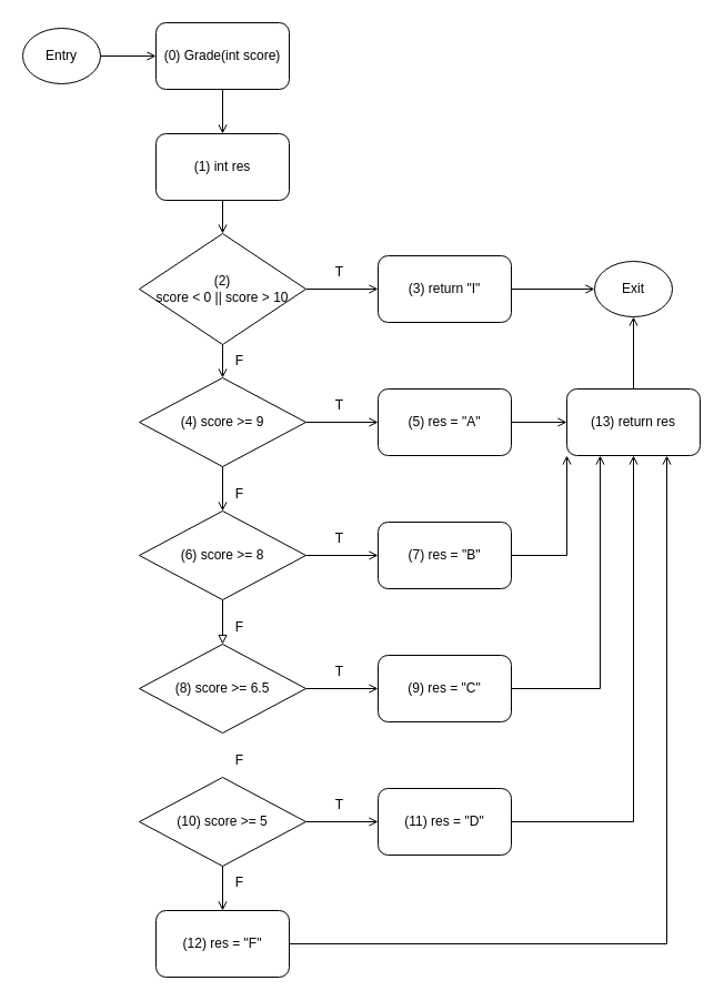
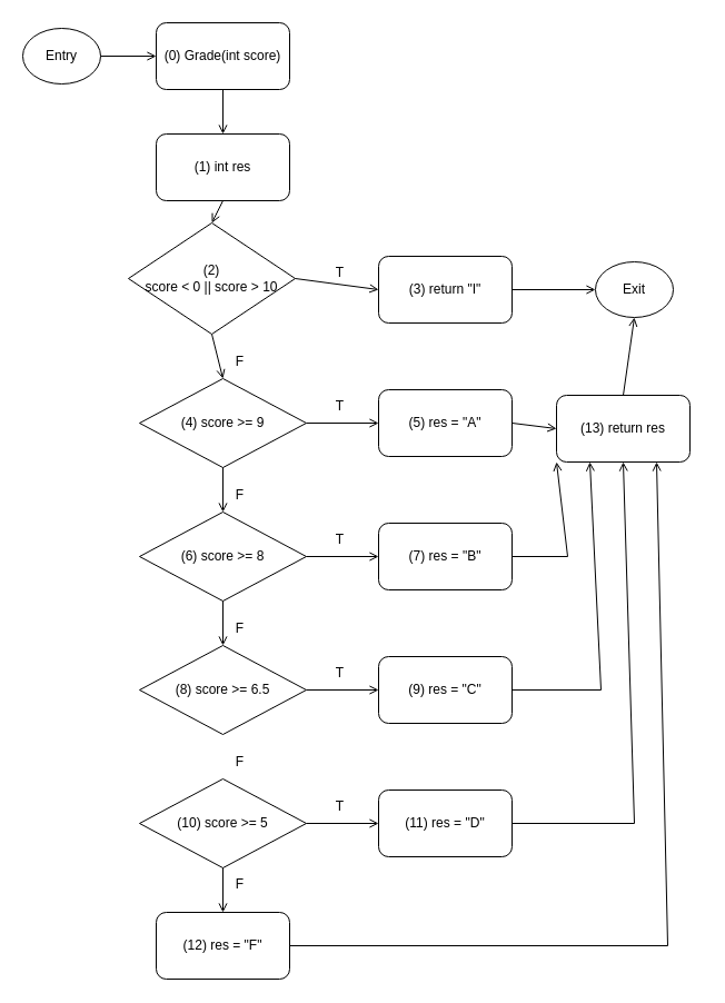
  <mxCell id="0" />
  <mxCell id="1" parent="0" />
  <mxCell id="2" value="(1) int res" style="rounded=1;whiteSpace=wrap;html=1;" vertex="1" parent="1"><mxGeometry x="140" y="120" width="120" height="60" as="geometry" /></mxCell>
  <mxCell id="3" value="" style="html=1;verticalAlign=top;labelBackgroundColor=none;endArrow=open;endFill=0;rounded=0;exitX=0.5;exitY=1;exitDx=0;exitDy=0;entryX=0.5;entryY=0;entryDx=0;entryDy=0;" edge="1" parent="1" target="2"><mxGeometry width="160" relative="1" as="geometry"><mxPoint x="200" y="80" as="sourcePoint" /><mxPoint x="405" y="210" as="targetPoint" /></mxGeometry></mxCell>
- <mxCell id="4" value="&lt;div&gt;(2)&lt;/div&gt;score &amp;lt; 0 || score &amp;gt; 10" style="rhombus;whiteSpace=wrap;html=1;" vertex="1" parent="1"><mxGeometry x="125" y="210" width="150" height="100" as="geometry" /></mxCell>
+ <mxCell id="4" value="&lt;div&gt;(2)&lt;/div&gt;score &amp;lt; 0 || score &amp;gt; 10" style="rhombus;whiteSpace=wrap;html=1;" vertex="1" parent="1"><mxGeometry x="115" y="200" width="150" height="100" as="geometry" /></mxCell>
  <mxCell id="5" value="(0) Grade(int score)" style="rounded=1;whiteSpace=wrap;html=1;" vertex="1" parent="1"><mxGeometry x="140" y="20" width="120" height="60" as="geometry" /></mxCell>
  <mxCell id="6" value="" style="html=1;verticalAlign=top;labelBackgroundColor=none;endArrow=open;endFill=0;rounded=0;exitX=0.5;exitY=1;exitDx=0;exitDy=0;entryX=0.5;entryY=0;entryDx=0;entryDy=0;" edge="1" parent="1" source="2" target="4"><mxGeometry width="160" relative="1" as="geometry"><mxPoint x="210" y="90" as="sourcePoint" /><mxPoint x="210" y="130" as="targetPoint" /></mxGeometry></mxCell>
  <mxCell id="7" value="(3) return &quot;I&quot;" style="rounded=1;whiteSpace=wrap;html=1;" vertex="1" parent="1"><mxGeometry x="340" y="230" width="120" height="60" as="geometry" /></mxCell>
  <mxCell id="8" value="" style="html=1;verticalAlign=top;labelBackgroundColor=none;endArrow=open;endFill=0;rounded=0;exitX=1;exitY=0.5;exitDx=0;exitDy=0;entryX=0;entryY=0.5;entryDx=0;entryDy=0;" edge="1" parent="1" source="4" target="7"><mxGeometry width="160" relative="1" as="geometry"><mxPoint x="210" y="90" as="sourcePoint" /><mxPoint x="210" y="130" as="targetPoint" /></mxGeometry></mxCell>
  <mxCell id="9" value="T" style="text;html=1;align=center;verticalAlign=middle;resizable=0;points=[];autosize=1;strokeColor=none;fillColor=none;" vertex="1" parent="1"><mxGeometry x="290" y="230" width="30" height="30" as="geometry" /></mxCell>
  <mxCell id="10" value="Entry" style="ellipse;whiteSpace=wrap;html=1;" vertex="1" parent="1"><mxGeometry x="20" y="25" width="70" height="50" as="geometry" /></mxCell>
  <mxCell id="11" value="" style="html=1;verticalAlign=top;labelBackgroundColor=none;endArrow=open;endFill=0;rounded=0;exitX=1;exitY=0.5;exitDx=0;exitDy=0;entryX=0;entryY=0.5;entryDx=0;entryDy=0;" edge="1" parent="1" source="10" target="5"><mxGeometry width="160" relative="1" as="geometry"><mxPoint x="210" y="90" as="sourcePoint" /><mxPoint x="210" y="130" as="targetPoint" /></mxGeometry></mxCell>
  <mxCell id="12" value="Exit" style="ellipse;whiteSpace=wrap;html=1;" vertex="1" parent="1"><mxGeometry x="535" y="235" width="70" height="50" as="geometry" /></mxCell>
  <mxCell id="13" value="" style="html=1;verticalAlign=top;labelBackgroundColor=none;endArrow=open;endFill=0;rounded=0;exitX=1;exitY=0.5;exitDx=0;exitDy=0;entryX=0;entryY=0.5;entryDx=0;entryDy=0;" edge="1" parent="1" source="7" target="12"><mxGeometry width="160" relative="1" as="geometry"><mxPoint x="285" y="270" as="sourcePoint" /><mxPoint x="350" y="270" as="targetPoint" /></mxGeometry></mxCell>
  <mxCell id="14" value="" style="html=1;verticalAlign=top;labelBackgroundColor=none;endArrow=open;endFill=0;rounded=0;exitX=0.5;exitY=1;exitDx=0;exitDy=0;entryX=0.5;entryY=0;entryDx=0;entryDy=0;" edge="1" parent="1" source="4" target="15"><mxGeometry width="160" relative="1" as="geometry"><mxPoint x="210" y="190" as="sourcePoint" /><mxPoint x="210" y="230" as="targetPoint" /></mxGeometry></mxCell>
  <mxCell id="15" value="(4) score &amp;gt;= 9" style="rhombus;whiteSpace=wrap;html=1;" vertex="1" parent="1"><mxGeometry x="125" y="340" width="150" height="80" as="geometry" /></mxCell>
  <mxCell id="16" value="(5) res = &quot;A&quot;" style="rounded=1;whiteSpace=wrap;html=1;" vertex="1" parent="1"><mxGeometry x="340" y="350" width="120" height="60" as="geometry" /></mxCell>
  <mxCell id="17" value="" style="html=1;verticalAlign=top;labelBackgroundColor=none;endArrow=open;endFill=0;rounded=0;exitX=1;exitY=0.5;exitDx=0;exitDy=0;entryX=0;entryY=0.5;entryDx=0;entryDy=0;" edge="1" parent="1" source="15" target="16"><mxGeometry width="160" relative="1" as="geometry"><mxPoint x="285" y="270" as="sourcePoint" /><mxPoint x="350" y="270" as="targetPoint" /></mxGeometry></mxCell>
  <mxCell id="18" value="F" style="text;html=1;align=center;verticalAlign=middle;resizable=0;points=[];autosize=1;strokeColor=none;fillColor=none;" vertex="1" parent="1"><mxGeometry x="200" y="310" width="30" height="30" as="geometry" /></mxCell>
  <mxCell id="19" value="T" style="text;html=1;align=center;verticalAlign=middle;resizable=0;points=[];autosize=1;strokeColor=none;fillColor=none;" vertex="1" parent="1"><mxGeometry x="290" y="350" width="30" height="30" as="geometry" /></mxCell>
  <mxCell id="20" value="(6) score &amp;gt;= 8" style="rhombus;whiteSpace=wrap;html=1;" vertex="1" parent="1"><mxGeometry x="125" y="460" width="150" height="80" as="geometry" /></mxCell>
  <mxCell id="21" value="" style="html=1;verticalAlign=top;labelBackgroundColor=none;endArrow=open;endFill=0;rounded=0;exitX=0.5;exitY=1;exitDx=0;exitDy=0;" edge="1" parent="1" source="15" target="20"><mxGeometry width="160" relative="1" as="geometry"><mxPoint x="210" y="310" as="sourcePoint" /><mxPoint x="210" y="350" as="targetPoint" /></mxGeometry></mxCell>
  <mxCell id="22" value="(7) res = &quot;B&quot;" style="rounded=1;whiteSpace=wrap;html=1;" vertex="1" parent="1"><mxGeometry x="340" y="470" width="120" height="60" as="geometry" /></mxCell>
  <mxCell id="23" value="" style="html=1;verticalAlign=top;labelBackgroundColor=none;endArrow=open;endFill=0;rounded=0;exitX=1;exitY=0.5;exitDx=0;exitDy=0;entryX=0;entryY=0.5;entryDx=0;entryDy=0;" edge="1" parent="1" source="20" target="22"><mxGeometry width="160" relative="1" as="geometry"><mxPoint x="285" y="450" as="sourcePoint" /><mxPoint x="350" y="450" as="targetPoint" /></mxGeometry></mxCell>
  <mxCell id="24" value="F" style="text;html=1;align=center;verticalAlign=middle;resizable=0;points=[];autosize=1;strokeColor=none;fillColor=none;" vertex="1" parent="1"><mxGeometry x="200" y="430" width="30" height="30" as="geometry" /></mxCell>
  <mxCell id="25" value="T" style="text;html=1;align=center;verticalAlign=middle;resizable=0;points=[];autosize=1;strokeColor=none;fillColor=none;" vertex="1" parent="1"><mxGeometry x="290" y="470" width="30" height="30" as="geometry" /></mxCell>
  <mxCell id="26" value="(8) score &amp;gt;= 6.5" style="rhombus;whiteSpace=wrap;html=1;" vertex="1" parent="1"><mxGeometry x="125" y="580" width="150" height="80" as="geometry" /></mxCell>
- <mxCell id="27" value="" style="html=1;verticalAlign=top;labelBackgroundColor=none;endArrow=block;endFill=0;rounded=0;exitX=0.5;exitY=1;exitDx=0;exitDy=0;entryX=0.5;entryY=0;entryDx=0;entryDy=0;" edge="1" parent="1" source="20" target="26"><mxGeometry width="160" relative="1" as="geometry"><mxPoint x="285" y="510" as="sourcePoint" /><mxPoint x="350" y="510" as="targetPoint" /></mxGeometry></mxCell>
+ <mxCell id="27" value="" style="html=1;verticalAlign=top;labelBackgroundColor=none;endArrow=open;endFill=0;rounded=0;exitX=0.5;exitY=1;exitDx=0;exitDy=0;entryX=0.5;entryY=0;entryDx=0;entryDy=0;" edge="1" parent="1" source="20" target="26"><mxGeometry width="160" relative="1" as="geometry"><mxPoint x="285" y="510" as="sourcePoint" /><mxPoint x="350" y="510" as="targetPoint" /></mxGeometry></mxCell>
  <mxCell id="28" value="F" style="text;html=1;align=center;verticalAlign=middle;resizable=0;points=[];autosize=1;strokeColor=none;fillColor=none;" vertex="1" parent="1"><mxGeometry x="200" y="550" width="30" height="30" as="geometry" /></mxCell>
  <mxCell id="29" value="(9) res = &quot;C&quot;" style="rounded=1;whiteSpace=wrap;html=1;" vertex="1" parent="1"><mxGeometry x="340" y="590" width="120" height="60" as="geometry" /></mxCell>
  <mxCell id="30" value="" style="html=1;verticalAlign=top;labelBackgroundColor=none;endArrow=open;endFill=0;rounded=0;exitX=1;exitY=0.5;exitDx=0;exitDy=0;" edge="1" parent="1" source="26"><mxGeometry width="160" relative="1" as="geometry"><mxPoint x="285" y="510" as="sourcePoint" /><mxPoint x="340" y="620" as="targetPoint" /></mxGeometry></mxCell>
  <mxCell id="31" value="T" style="text;html=1;align=center;verticalAlign=middle;resizable=0;points=[];autosize=1;strokeColor=none;fillColor=none;" vertex="1" parent="1"><mxGeometry x="290" y="590" width="30" height="30" as="geometry" /></mxCell>
  <mxCell id="32" value="(10) score &amp;gt;= 5" style="rhombus;whiteSpace=wrap;html=1;" vertex="1" parent="1"><mxGeometry x="125" y="700" width="150" height="80" as="geometry" /></mxCell>
  <mxCell id="33" value="F" style="text;html=1;align=center;verticalAlign=middle;resizable=0;points=[];autosize=1;strokeColor=none;fillColor=none;" vertex="1" parent="1"><mxGeometry x="200" y="670" width="30" height="30" as="geometry" /></mxCell>
  <mxCell id="34" value="(11) res = &quot;D&quot;" style="rounded=1;whiteSpace=wrap;html=1;" vertex="1" parent="1"><mxGeometry x="340" y="710" width="120" height="60" as="geometry" /></mxCell>
  <mxCell id="35" value="" style="html=1;verticalAlign=top;labelBackgroundColor=none;endArrow=open;endFill=0;rounded=0;exitX=1;exitY=0.5;exitDx=0;exitDy=0;entryX=0;entryY=0.5;entryDx=0;entryDy=0;" edge="1" parent="1" source="32" target="34"><mxGeometry width="160" relative="1" as="geometry"><mxPoint x="285" y="630" as="sourcePoint" /><mxPoint x="350" y="630" as="targetPoint" /></mxGeometry></mxCell>
  <mxCell id="36" value="T" style="text;html=1;align=center;verticalAlign=middle;resizable=0;points=[];autosize=1;strokeColor=none;fillColor=none;" vertex="1" parent="1"><mxGeometry x="290" y="710" width="30" height="30" as="geometry" /></mxCell>
  <mxCell id="37" value="(12) res = &quot;F&quot;" style="rounded=1;whiteSpace=wrap;html=1;" vertex="1" parent="1"><mxGeometry x="140" y="820" width="120" height="60" as="geometry" /></mxCell>
  <mxCell id="38" value="" style="html=1;verticalAlign=top;labelBackgroundColor=none;endArrow=open;endFill=0;rounded=0;exitX=0.5;exitY=1;exitDx=0;exitDy=0;entryX=0.5;entryY=0;entryDx=0;entryDy=0;" edge="1" parent="1" source="32" target="37"><mxGeometry width="160" relative="1" as="geometry"><mxPoint x="285" y="750" as="sourcePoint" /><mxPoint x="350" y="750" as="targetPoint" /></mxGeometry></mxCell>
  <mxCell id="39" value="F" style="text;html=1;align=center;verticalAlign=middle;resizable=0;points=[];autosize=1;strokeColor=none;fillColor=none;" vertex="1" parent="1"><mxGeometry x="200" y="780" width="30" height="30" as="geometry" /></mxCell>
- <mxCell id="40" value="(13) return res" style="rounded=1;whiteSpace=wrap;html=1;" vertex="1" parent="1"><mxGeometry x="510" y="350" width="120" height="60" as="geometry" /></mxCell>
+ <mxCell id="40" value="(13) return res" style="rounded=1;whiteSpace=wrap;html=1;" vertex="1" parent="1"><mxGeometry x="500" y="355" width="120" height="60" as="geometry" /></mxCell>
  <mxCell id="41" value="" style="html=1;verticalAlign=top;labelBackgroundColor=none;endArrow=open;endFill=0;rounded=0;exitX=1;exitY=0.5;exitDx=0;exitDy=0;entryX=0;entryY=0.5;entryDx=0;entryDy=0;" edge="1" parent="1" source="16" target="40"><mxGeometry width="160" relative="1" as="geometry"><mxPoint x="460" y="310" as="sourcePoint" /><mxPoint x="535" y="310" as="targetPoint" /></mxGeometry></mxCell>
  <mxCell id="42" value="" style="html=1;verticalAlign=top;labelBackgroundColor=none;endArrow=open;endFill=0;rounded=0;exitX=1;exitY=0.5;exitDx=0;exitDy=0;entryX=0;entryY=1;entryDx=0;entryDy=0;" edge="1" parent="1" source="22" target="40"><mxGeometry width="160" relative="1" as="geometry"><mxPoint x="470" y="390" as="sourcePoint" /><mxPoint x="520" y="390" as="targetPoint" /><Array as="points"><mxPoint x="510" y="500" /></Array></mxGeometry></mxCell>
  <mxCell id="43" value="" style="html=1;verticalAlign=top;labelBackgroundColor=none;endArrow=open;endFill=0;rounded=0;exitX=1;exitY=0.5;exitDx=0;exitDy=0;entryX=0.25;entryY=1;entryDx=0;entryDy=0;" edge="1" parent="1" source="29" target="40"><mxGeometry width="160" relative="1" as="geometry"><mxPoint x="470" y="390" as="sourcePoint" /><mxPoint x="520" y="390" as="targetPoint" /><Array as="points"><mxPoint x="540" y="620" /></Array></mxGeometry></mxCell>
  <mxCell id="44" value="" style="html=1;verticalAlign=top;labelBackgroundColor=none;endArrow=open;endFill=0;rounded=0;exitX=1;exitY=0.5;exitDx=0;exitDy=0;entryX=0.5;entryY=1;entryDx=0;entryDy=0;" edge="1" parent="1" source="34" target="40"><mxGeometry width="160" relative="1" as="geometry"><mxPoint x="510" y="660" as="sourcePoint" /><mxPoint x="560" y="660" as="targetPoint" /><Array as="points"><mxPoint x="570" y="740" /></Array></mxGeometry></mxCell>
  <mxCell id="45" value="" style="html=1;verticalAlign=top;labelBackgroundColor=none;endArrow=open;endFill=0;rounded=0;exitX=1;exitY=0.5;exitDx=0;exitDy=0;entryX=0.75;entryY=1;entryDx=0;entryDy=0;" edge="1" parent="1" source="37" target="40"><mxGeometry width="160" relative="1" as="geometry"><mxPoint x="485" y="684.5" as="sourcePoint" /><mxPoint x="535" y="684.5" as="targetPoint" /><Array as="points"><mxPoint x="600" y="850" /></Array></mxGeometry></mxCell>
  <mxCell id="46" value="" style="html=1;verticalAlign=top;labelBackgroundColor=none;endArrow=open;endFill=0;rounded=0;exitX=0.5;exitY=0;exitDx=0;exitDy=0;entryX=0.5;entryY=1;entryDx=0;entryDy=0;" edge="1" parent="1" source="40" target="12"><mxGeometry width="160" relative="1" as="geometry"><mxPoint x="500" y="420" as="sourcePoint" /><mxPoint x="550" y="420" as="targetPoint" /></mxGeometry></mxCell>
